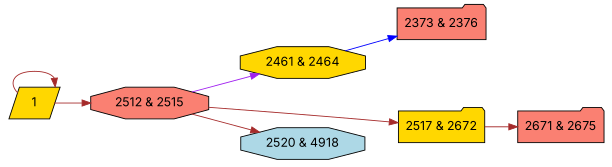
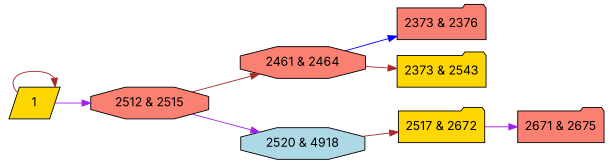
  digraph {
    fontname=Inter
    rankdir=LR
    node [fillcolor=salmon fontname=Inter shape=folder style=filled]
    edge [color=brown fontname=Inter]
    n1 [label="2373 & 2376"]
-   n3 [fillcolor=gold label="2461 & 2464" shape=octagon]
+   n2 [fillcolor=gold label="2373 & 2543"]
+   n3 [label="2461 & 2464" shape=octagon]
    n4 [label="2512 & 2515" shape=octagon]
    n5 [fillcolor=gold label="2517 & 2672"]
    n6 [fillcolor=lightblue label="2520 & 4918" shape=octagon]
    n7 [label="2671 & 2675"]
    n8 [fillcolor=gold label=1 shape=parallelogram]
    n3 -> n1 [color=blue]
-   n4 -> n3 [color=purple]
-   n4 -> n5
-   n4 -> n6
-   n5 -> n7
-   n8 -> n4
+   n3 -> n2
+   n4 -> n3
+   n6 -> n5
+   n4 -> n6 [color=purple]
+   n5 -> n7 [color=purple]
+   n8 -> n4 [color=purple]
    n8 -> n8
  }
